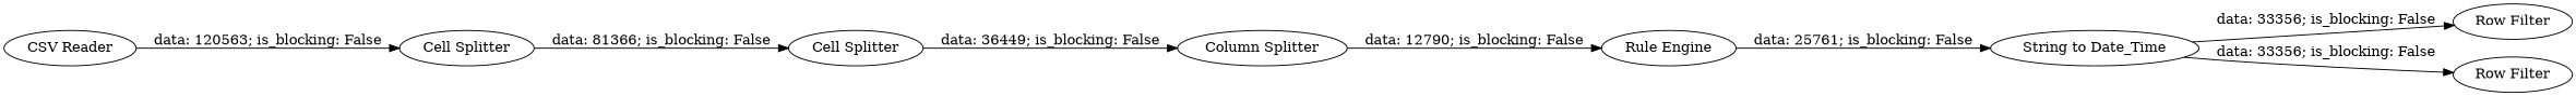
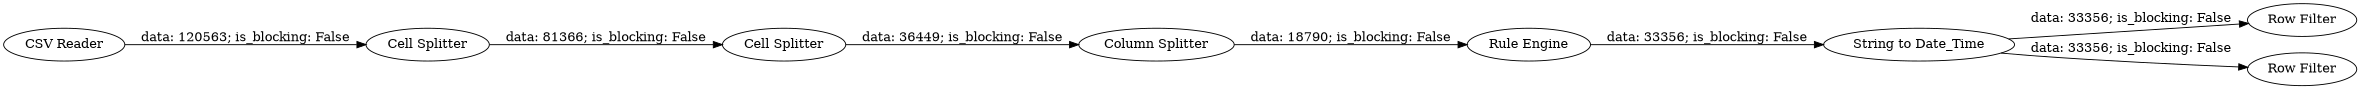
  digraph {
    fontname="DejaVu Serif"
    rankdir=LR
    node [fontname="DejaVu Serif"]
    edge [fontname="DejaVu Serif"]
    n1 [label="Cell Splitter"]
    n2 [label="Column Splitter"]
    n3 [label="Rule Engine"]
    n4 [label="Row Filter"]
    n5 [label="String to Date_Time"]
    n6 [label="Row Filter"]
    n7 [label="CSV Reader"]
    n8 [label="Cell Splitter"]
    n1 -> n2 [label="data: 36449; is_blocking: False"]
-   n2 -> n3 [label="data: 12790; is_blocking: False"]
-   n3 -> n5 [label="data: 25761; is_blocking: False"]
+   n2 -> n3 [label="data: 18790; is_blocking: False"]
+   n3 -> n5 [label="data: 33356; is_blocking: False"]
    n5 -> n4 [label="data: 33356; is_blocking: False"]
    n5 -> n6 [label="data: 33356; is_blocking: False"]
    n7 -> n8 [label="data: 120563; is_blocking: False"]
    n8 -> n1 [label="data: 81366; is_blocking: False"]
  }
